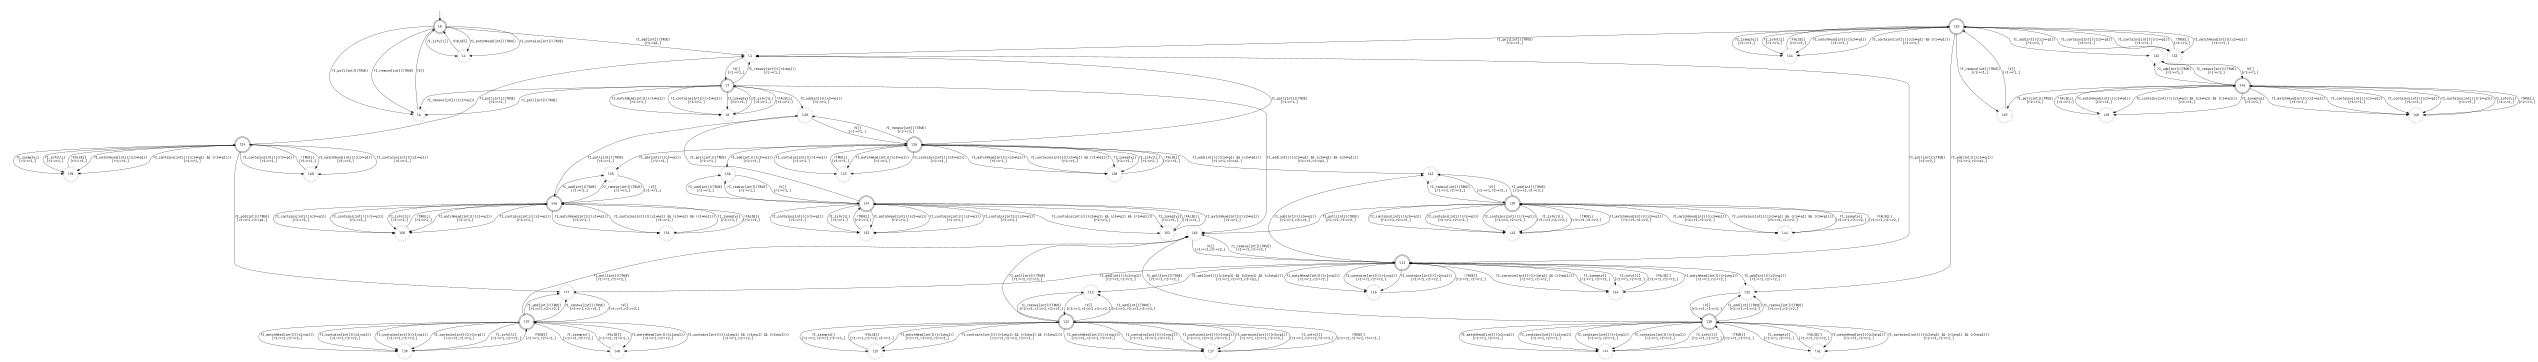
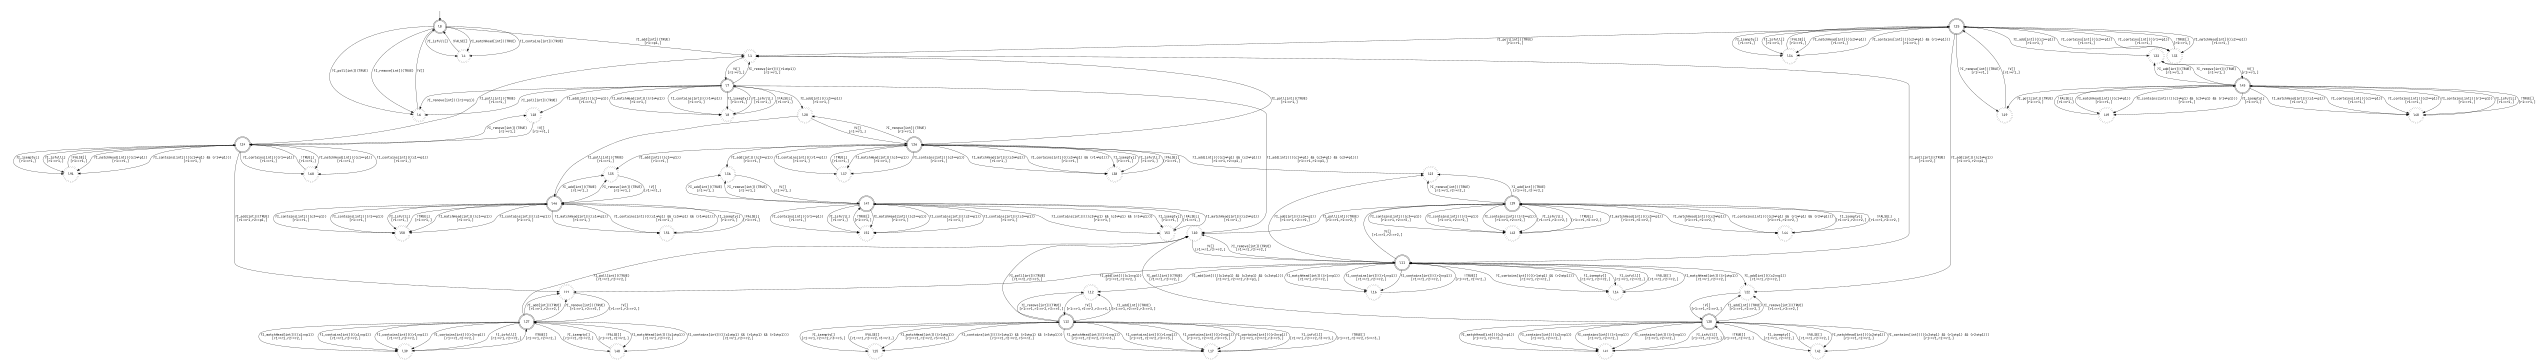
  digraph {
    fontname="JetBrains Mono"
    node [fontname="JetBrains Mono" shape=doublecircle style=dotted]
    edge [fontname="JetBrains Mono"]
    "" [shape=none style=""]
    l0 [style=solid]
    l1
    l4
    l6
    l7 [style=solid]
    l8
    l10
+   l18
    l20
    l11 [style=solid]
    l24 [style=solid]
    l25 [style=solid]
    l19
    l26 [style=solid]
    l46 [style=solid]
    l12
    l14
    l16
    l21
    l22
    l23
    l13 [style=solid]
    l27 [style=solid]
    l28 [style=solid]
    l29 [style=solid]
    l15
    l17
    n29 [label=l60]
    n30 [label=l91]
    l32
    l33
    l34
    l35
    l36
    l37
    l38
    l39
    l40
    l41
    l42
    l43
    l44
    l45 [style=solid]
    l47 [style=solid]
    l48
    l49
    l50
    l51
    l52
    l53
    "" -> l0
    l0 -> l1 [label=<?I_add[int]|(TRUE)<BR />[r1:=p1,]>]
    l0 -> l4 [label=<?I_matchHead[int]|(TRUE)>]
    l0 -> l4 [label=<?I_contains[int]|(TRUE)>]
    l0 -> l4 [label=<?I_isfull[]>]
    l0 -> l6 [label=<?I_poll[int]|(TRUE)>]
    l0 -> l6 [label=<?I_remove[int]|(TRUE)>]
    l1 -> l7 [label=<!V[]<BR />[r1:=r1,]>]
    l4 -> l0 [label=<!FALSE[]>]
    l6 -> l0 [label=<!V[]>]
    l7 -> l1 [label=<?I_remove[int]|((r1!=p1))<BR />[r1:=r1,]>]
    l7 -> l6 [label=<?I_remove[int]|((r1==p1))>]
    l7 -> l6 [label=<?I_poll[int]|(TRUE)>]
    l7 -> l8 [label=<?I_matchHead[int]|((r1!=p1))<BR />[r1:=r1,]>]
    l7 -> l8 [label=<?I_contains[int]|((r1!=p1))<BR />[r1:=r1,]>]
    l7 -> l8 [label=<?I_isempty[]<BR />[r1:=r1,]>]
    l7 -> l8 [label=<?I_isfull[]<BR />[r1:=r1,]>]
    l7 -> l10 [label=<?I_add[int]|(((c1!=p1) &amp;&amp; (c2!=p1) &amp;&amp; (c3!=p1)))<BR />[r1:=r1,r2:=p1,]>]
+   l7 -> l18 [label=<?I_add[int]|((c1==p1))<BR />[r1:=r1,]>]
    l7 -> l20 [label=<?I_add[int]|((c3==p1))<BR />[r1:=r1,]>]
    l8 -> l7 [label=<!FALSE[]<BR />[r1:=r1,]>]
    l10 -> l11 [label=<!V[]<BR />[r1:=r1,r2:=r2,]>]
+   l18 -> l24 [label=<!V[]<BR />[r1:=r1,]>]
    l20 -> l26 [label=<!V[]<BR />[r1:=r1,]>]
    l20 -> l46 [label=<?I_poll[int]|(TRUE)<BR />[r1:=r1,]>]
    l11 -> l1 [label=<?I_poll[int]|(TRUE)<BR />[r1:=r2,]>]
    l11 -> l10 [label=<?I_remove[int]|(TRUE)<BR />[r1:=r1,r2:=r2,]>]
    l11 -> l12 [label=<?I_add[int]|(((c1!=p1) &amp;&amp; (c2!=p1) &amp;&amp; (c3!=p1)))<BR />[r1:=r1,r2:=r2,r3:=p1,]>]
    l11 -> l14 [label=<?I_matchHead[int]|((r1!=p1))<BR />[r1:=r1,r2:=r2,]>]
    l11 -> l14 [label=<?I_contains[int]|(((r1!=p1) &amp;&amp; (r2!=p1)))<BR />[r1:=r1,r2:=r2,]>]
    l11 -> l14 [label=<?I_isempty[]<BR />[r1:=r1,r2:=r2,]>]
    l11 -> l14 [label=<?I_isfull[]<BR />[r1:=r1,r2:=r2,]>]
    l11 -> l16 [label=<?I_matchHead[int]|((r1==p1))<BR />[r1:=r1,r2:=r2,]>]
    l11 -> l16 [label=<?I_contains[int]|((r1==p1))<BR />[r1:=r1,r2:=r2,]>]
    l11 -> l16 [label=<?I_contains[int]|((r2==p1))<BR />[r1:=r1,r2:=r2,]>]
    l11 -> l21 [label=<?I_add[int]|((c1==p1))<BR />[r1:=r1,r2:=r2,]>]
    l11 -> l22 [label=<?I_add[int]|((c2==p1))<BR />[r1:=r1,r2:=r2,]>]
    l11 -> l23 [label=<?I_add[int]|((c3==p1))<BR />[r1:=r1,r2:=r2,]>]
    l24 -> l1 [label=<?I_poll[int]|(TRUE)<BR />[r1:=r1,]>]
+   l24 -> l18 [label=<?I_remove[int]|(TRUE)<BR />[r1:=r1,]>]
    l24 -> l21 [label=<?I_add[int]|(TRUE)<BR />[r1:=r1,r2:=p1,]>]
    l24 -> n29 [label=<?I_matchHead[int]|((c1==p1))<BR />[r1:=r1,]>]
    l24 -> n29 [label=<?I_contains[int]|((c1==p1))<BR />[r1:=r1,]>]
    l24 -> n29 [label=<?I_contains[int]|((r1==p1))<BR />[r1:=r1,]>]
    l24 -> n30 [label=<?I_matchHead[int]|((c1!=p1))<BR />[r1:=r1,]>]
    l24 -> n30 [label=<?I_contains[int]|(((c1!=p1) &amp;&amp; (r1!=p1)))<BR />[r1:=r1,]>]
    l24 -> n30 [label=<?I_isempty[]<BR />[r1:=r1,]>]
    l24 -> n30 [label=<?I_isfull[]<BR />[r1:=r1,]>]
    l25 -> l1 [label=<?I_poll[int]|(TRUE)<BR />[r1:=r1,]>]
    l25 -> l19 [label=<?I_remove[int]|(TRUE)<BR />[r1:=r1,]>]
    l25 -> l22 [label=<?I_add[int]|((c1!=p1))<BR />[r1:=r1,r2:=p1,]>]
    l25 -> l32 [label=<?I_add[int]|((c1==p1))<BR />[r1:=r1,]>]
    l25 -> l33 [label=<?I_matchHead[int]|((c2==p1))<BR />[r1:=r1,]>]
    l25 -> l33 [label=<?I_contains[int]|((c2==p1))<BR />[r1:=r1,]>]
    l25 -> l33 [label=<?I_contains[int]|((r1==p1))<BR />[r1:=r1,]>]
    l25 -> l34 [label=<?I_matchHead[int]|((c2!=p1))<BR />[r1:=r1,]>]
    l25 -> l34 [label=<?I_contains[int]|(((c2!=p1) &amp;&amp; (r1!=p1)))<BR />[r1:=r1,]>]
    l25 -> l34 [label=<?I_isempty[]<BR />[r1:=r1,]>]
    l25 -> l34 [label=<?I_isfull[]<BR />[r1:=r1,]>]
    l19 -> l25 [label=<!V[]<BR />[r1:=r1,]>]
    l26 -> l1 [label=<?I_poll[int]|(TRUE)<BR />[r1:=r1,]>]
    l26 -> l20 [label=<?I_remove[int]|(TRUE)<BR />[r1:=r1,]>]
    l26 -> l23 [label=<?I_add[int]|(((c1!=p1) &amp;&amp; (c2!=p1)))<BR />[r1:=r1,r2:=p1,]>]
    l26 -> l35 [label=<?I_add[int]|((c1==p1))<BR />[r1:=r1,]>]
    l26 -> l36 [label=<?I_add[int]|((c2==p1))<BR />[r1:=r1,]>]
    l26 -> l37 [label=<?I_matchHead[int]|((c3==p1))<BR />[r1:=r1,]>]
    l26 -> l37 [label=<?I_contains[int]|((c3==p1))<BR />[r1:=r1,]>]
    l26 -> l37 [label=<?I_contains[int]|((r1==p1))<BR />[r1:=r1,]>]
    l26 -> l38 [label=<?I_matchHead[int]|((c3!=p1))<BR />[r1:=r1,]>]
    l26 -> l38 [label=<?I_contains[int]|(((c3!=p1) &amp;&amp; (r1!=p1)))<BR />[r1:=r1,]>]
    l26 -> l38 [label=<?I_isempty[]<BR />[r1:=r1,]>]
    l26 -> l38 [label=<?I_isfull[]<BR />[r1:=r1,]>]
    l46 -> l35 [label=<?I_add[int]|(TRUE)<BR />[r1:=r1,]>]
    l46 -> l35 [label=<?I_remove[int]|(TRUE)<BR />[r1:=r1,]>]
    l46 -> l50 [label=<?I_matchHead[int]|((c1==p1))<BR />[r1:=r1,]>]
    l46 -> l50 [label=<?I_contains[int]|((c1==p1))<BR />[r1:=r1,]>]
    l46 -> l50 [label=<?I_contains[int]|((c3==p1))<BR />[r1:=r1,]>]
    l46 -> l50 [label=<?I_contains[int]|((r1==p1))<BR />[r1:=r1,]>]
    l46 -> l50 [label=<?I_isfull[]<BR />[r1:=r1,]>]
    l46 -> l51 [label=<?I_matchHead[int]|((c1!=p1))<BR />[r1:=r1,]>]
    l46 -> l51 [label=<?I_contains[int]|(((c1!=p1) &amp;&amp; (c3!=p1) &amp;&amp; (r1!=p1)))<BR />[r1:=r1,]>]
    l46 -> l51 [label=<?I_isempty[]<BR />[r1:=r1,]>]
    l12 -> l13 [label=<!V[]<BR />[r1:=r1,r2:=r2,r3:=r3,]>]
    l14 -> l11 [label=<!FALSE[]<BR />[r1:=r1,r2:=r2,]>]
    l16 -> l11 [label=<!TRUE[]<BR />[r1:=r1,r2:=r2,]>]
    l21 -> l27 [label=<!V[]<BR />[r1:=r1,r2:=r2,]>]
    l22 -> l28 [label=<!V[]<BR />[r1:=r1,r2:=r2,]>]
-   l23 -> l29 [label=<!V[]<BR />[r1:=r1,r2:=r2,]>]
+   l11 -> l29 [label=<!V[]<BR />[r1:=r1,r2:=r2,]>]
    l13 -> l10 [label=<?I_poll[int]|(TRUE)<BR />[r1:=r2,r2:=r3,]>]
    l13 -> l12 [label=<?I_add[int]|(TRUE)<BR />[r1:=r1,r2:=r2,r3:=r3,]>]
    l13 -> l12 [label=<?I_remove[int]|(TRUE)<BR />[r1:=r1,r2:=r2,r3:=r3,]>]
    l13 -> l15 [label=<?I_matchHead[int]|((r1!=p1))<BR />[r1:=r1,r2:=r2,r3:=r3,]>]
    l13 -> l15 [label=<?I_contains[int]|(((r1!=p1) &amp;&amp; (r2!=p1) &amp;&amp; (r3!=p1)))<BR />[r1:=r1,r2:=r2,r3:=r3,]>]
    l13 -> l15 [label=<?I_isempty[]<BR />[r1:=r1,r2:=r2,r3:=r3,]>]
    l13 -> l17 [label=<?I_matchHead[int]|((r1==p1))<BR />[r1:=r1,r2:=r2,r3:=r3,]>]
    l13 -> l17 [label=<?I_contains[int]|((r1==p1))<BR />[r1:=r1,r2:=r2,r3:=r3,]>]
    l13 -> l17 [label=<?I_contains[int]|((r2==p1))<BR />[r1:=r1,r2:=r2,r3:=r3,]>]
    l13 -> l17 [label=<?I_contains[int]|((r3==p1))<BR />[r1:=r1,r2:=r2,r3:=r3,]>]
    l13 -> l17 [label=<?I_isfull[]<BR />[r1:=r1,r2:=r2,r3:=r3,]>]
    l27 -> l10 [label=<?I_poll[int]|(TRUE)<BR />[r1:=r1,r2:=r2,]>]
    l27 -> l21 [label=<?I_add[int]|(TRUE)<BR />[r1:=r1,r2:=r2,]>]
    l27 -> l21 [label=<?I_remove[int]|(TRUE)<BR />[r1:=r1,r2:=r2,]>]
    l27 -> l39 [label=<?I_matchHead[int]|((c1==p1))<BR />[r1:=r1,r2:=r2,]>]
    l27 -> l39 [label=<?I_contains[int]|((c1==p1))<BR />[r1:=r1,r2:=r2,]>]
    l27 -> l39 [label=<?I_contains[int]|((r1==p1))<BR />[r1:=r1,r2:=r2,]>]
    l27 -> l39 [label=<?I_contains[int]|((r2==p1))<BR />[r1:=r1,r2:=r2,]>]
    l27 -> l39 [label=<?I_isfull[]<BR />[r1:=r1,r2:=r2,]>]
    l27 -> l40 [label=<?I_matchHead[int]|((c1!=p1))<BR />[r1:=r1,r2:=r2,]>]
    l27 -> l40 [label=<?I_contains[int]|(((c1!=p1) &amp;&amp; (r1!=p1) &amp;&amp; (r2!=p1)))<BR />[r1:=r1,r2:=r2,]>]
    l27 -> l40 [label=<?I_isempty[]<BR />[r1:=r1,r2:=r2,]>]
    l28 -> l10 [label=<?I_poll[int]|(TRUE)<BR />[r1:=r1,r2:=r2,]>]
    l28 -> l22 [label=<?I_add[int]|(TRUE)<BR />[r1:=r1,r2:=r2,]>]
    l28 -> l22 [label=<?I_remove[int]|(TRUE)<BR />[r1:=r1,r2:=r2,]>]
    l28 -> l41 [label=<?I_matchHead[int]|((c2==p1))<BR />[r1:=r1,r2:=r2,]>]
    l28 -> l41 [label=<?I_contains[int]|((c2==p1))<BR />[r1:=r1,r2:=r2,]>]
    l28 -> l41 [label=<?I_contains[int]|((r1==p1))<BR />[r1:=r1,r2:=r2,]>]
    l28 -> l41 [label=<?I_contains[int]|((r2==p1))<BR />[r1:=r1,r2:=r2,]>]
    l28 -> l41 [label=<?I_isfull[]<BR />[r1:=r1,r2:=r2,]>]
    l28 -> l42 [label=<?I_matchHead[int]|((c2!=p1))<BR />[r1:=r1,r2:=r2,]>]
    l28 -> l42 [label=<?I_contains[int]|(((c2!=p1) &amp;&amp; (r1!=p1) &amp;&amp; (r2!=p1)))<BR />[r1:=r1,r2:=r2,]>]
    l28 -> l42 [label=<?I_isempty[]<BR />[r1:=r1,r2:=r2,]>]
    l29 -> l10 [label=<?I_poll[int]|(TRUE)<BR />[r1:=r1,r2:=r2,]>]
    l29 -> l23 [label=<?I_add[int]|(TRUE)<BR />[r1:=r1,r2:=r2,]>]
    l29 -> l23 [label=<?I_remove[int]|(TRUE)<BR />[r1:=r1,r2:=r2,]>]
    l29 -> l43 [label=<?I_matchHead[int]|((c3==p1))<BR />[r1:=r1,r2:=r2,]>]
    l29 -> l43 [label=<?I_contains[int]|((c3==p1))<BR />[r1:=r1,r2:=r2,]>]
    l29 -> l43 [label=<?I_contains[int]|((r1==p1))<BR />[r1:=r1,r2:=r2,]>]
    l29 -> l43 [label=<?I_contains[int]|((r2==p1))<BR />[r1:=r1,r2:=r2,]>]
    l29 -> l43 [label=<?I_isfull[]<BR />[r1:=r1,r2:=r2,]>]
    l29 -> l44 [label=<?I_matchHead[int]|((c3!=p1))<BR />[r1:=r1,r2:=r2,]>]
    l29 -> l44 [label=<?I_contains[int]|(((c3!=p1) &amp;&amp; (r1!=p1) &amp;&amp; (r2!=p1)))<BR />[r1:=r1,r2:=r2,]>]
    l29 -> l44 [label=<?I_isempty[]<BR />[r1:=r1,r2:=r2,]>]
    l15 -> l13 [label=<!FALSE[]<BR />[r1:=r1,r2:=r2,r3:=r3,]>]
    l17 -> l13 [label=<!TRUE[]<BR />[r1:=r1,r2:=r2,r3:=r3,]>]
    n29 -> l24 [label=<!TRUE[]<BR />[r1:=r1,]>]
    n30 -> l24 [label=<!FALSE[]<BR />[r1:=r1,]>]
    l32 -> l45 [label=<!V[]<BR />[r1:=r1,]>]
    l33 -> l25 [label=<!TRUE[]<BR />[r1:=r1,]>]
    l34 -> l25 [label=<!FALSE[]<BR />[r1:=r1,]>]
    l35 -> l46 [label=<!V[]<BR />[r1:=r1,]>]
    l36 -> l47 [label=<!V[]<BR />[r1:=r1,]>]
    l37 -> l26 [label=<!TRUE[]<BR />[r1:=r1,]>]
    l38 -> l26 [label=<!FALSE[]<BR />[r1:=r1,]>]
    l39 -> l27 [label=<!TRUE[]<BR />[r1:=r1,r2:=r2,]>]
    l40 -> l27 [label=<!FALSE[]<BR />[r1:=r1,r2:=r2,]>]
    l41 -> l28 [label=<!TRUE[]<BR />[r1:=r1,r2:=r2,]>]
    l42 -> l28 [label=<!FALSE[]<BR />[r1:=r1,r2:=r2,]>]
    l43 -> l29 [label=<!TRUE[]<BR />[r1:=r1,r2:=r2,]>]
    l44 -> l29 [label=<!FALSE[]<BR />[r1:=r1,r2:=r2,]>]
    l45 -> l19 [label=<?I_poll[int]|(TRUE)<BR />[r1:=r1,]>]
    l45 -> l32 [label=<?I_add[int]|(TRUE)<BR />[r1:=r1,]>]
    l45 -> l32 [label=<?I_remove[int]|(TRUE)<BR />[r1:=r1,]>]
    l45 -> l48 [label=<?I_matchHead[int]|((c1==p1))<BR />[r1:=r1,]>]
    l45 -> l48 [label=<?I_contains[int]|((c1==p1))<BR />[r1:=r1,]>]
    l45 -> l48 [label=<?I_contains[int]|((c2==p1))<BR />[r1:=r1,]>]
    l45 -> l48 [label=<?I_contains[int]|((r1==p1))<BR />[r1:=r1,]>]
    l45 -> l48 [label=<?I_isfull[]<BR />[r1:=r1,]>]
    l45 -> l49 [label=<?I_matchHead[int]|((c1!=p1))<BR />[r1:=r1,]>]
    l45 -> l49 [label=<?I_contains[int]|(((c1!=p1) &amp;&amp; (c2!=p1) &amp;&amp; (r1!=p1)))<BR />[r1:=r1,]>]
    l45 -> l49 [label=<?I_isempty[]<BR />[r1:=r1,]>]
-   l47 -> l20 [label=<?I_poll[int]|(TRUE)<BR />[r1:=r1,]>]
    l47 -> l36 [label=<?I_add[int]|(TRUE)<BR />[r1:=r1,]>]
    l47 -> l36 [label=<?I_remove[int]|(TRUE)<BR />[r1:=r1,]>]
    l47 -> l52 [label=<?I_matchHead[int]|((c2==p1))<BR />[r1:=r1,]>]
    l47 -> l52 [label=<?I_contains[int]|((c2==p1))<BR />[r1:=r1,]>]
    l47 -> l52 [label=<?I_contains[int]|((c3==p1))<BR />[r1:=r1,]>]
    l47 -> l52 [label=<?I_contains[int]|((r1==p1))<BR />[r1:=r1,]>]
    l47 -> l52 [label=<?I_isfull[]<BR />[r1:=r1,]>]
    l47 -> l53 [label=<?I_matchHead[int]|((c2!=p1))<BR />[r1:=r1,]>]
    l47 -> l53 [label=<?I_contains[int]|(((c2!=p1) &amp;&amp; (c3!=p1) &amp;&amp; (r1!=p1)))<BR />[r1:=r1,]>]
    l47 -> l53 [label=<?I_isempty[]<BR />[r1:=r1,]>]
    l48 -> l45 [label=<!TRUE[]<BR />[r1:=r1,]>]
    l49 -> l45 [label=<!FALSE[]<BR />[r1:=r1,]>]
    l50 -> l46 [label=<!TRUE[]<BR />[r1:=r1,]>]
    l51 -> l46 [label=<!FALSE[]<BR />[r1:=r1,]>]
    l52 -> l47 [label=<!TRUE[]<BR />[r1:=r1,]>]
    l53 -> l47 [label=<!FALSE[]<BR />[r1:=r1,]>]
  }
